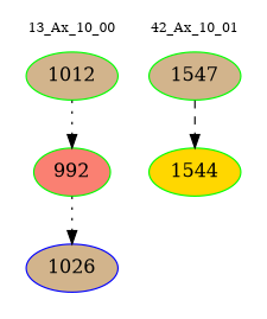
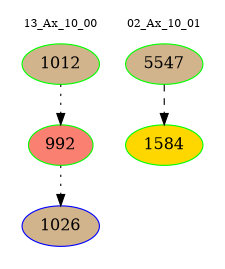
  digraph {
    node [color=green fillcolor=tan style=filled]
    edge [color=black style=dotted]
    n1 [label=1012]
    n2 [fillcolor=salmon label=992]
    n3 [color=blue label=1026]
-   n4 [label=1547]
-   n5 [fillcolor=gold label=1544]
+   n4 [label=5547]
+   n5 [fillcolor=gold label=1584]
    subgraph cluster_1 {
      color=white
      fontsize=10
      label="13_Ax_10_00"
      n1
      n2
      n3
    }
    subgraph cluster_2 {
      color=white
      fontsize=10
-     label="42_Ax_10_01"
+     label="02_Ax_10_01"
      n4
      n5
    }
    n1 -> n2
    n2 -> n3
    n4 -> n5 [style=dashed]
  }
